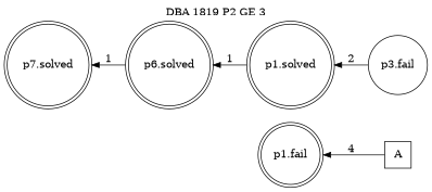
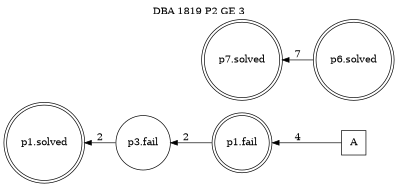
  digraph {
    label=" DBA 1819 P2 GE 3 "
    labelloc=tl
    rankdir=RL
    node [shape=doublecircle]
    n1 [label=A shape=square]
    n2 [label="p1.fail"]
    n3 [label="p3.fail" shape=circle]
    n4 [label="p1.solved"]
    n5 [label="p6.solved"]
    n6 [label="p7.solved"]
    n1 -> n2 [label=4]
+   n2 -> n3 [label=2]
    n3 -> n4 [label=2]
-   n4 -> n5 [label=1]
-   n5 -> n6 [label=1]
+   n5 -> n6 [label=7]
  }
